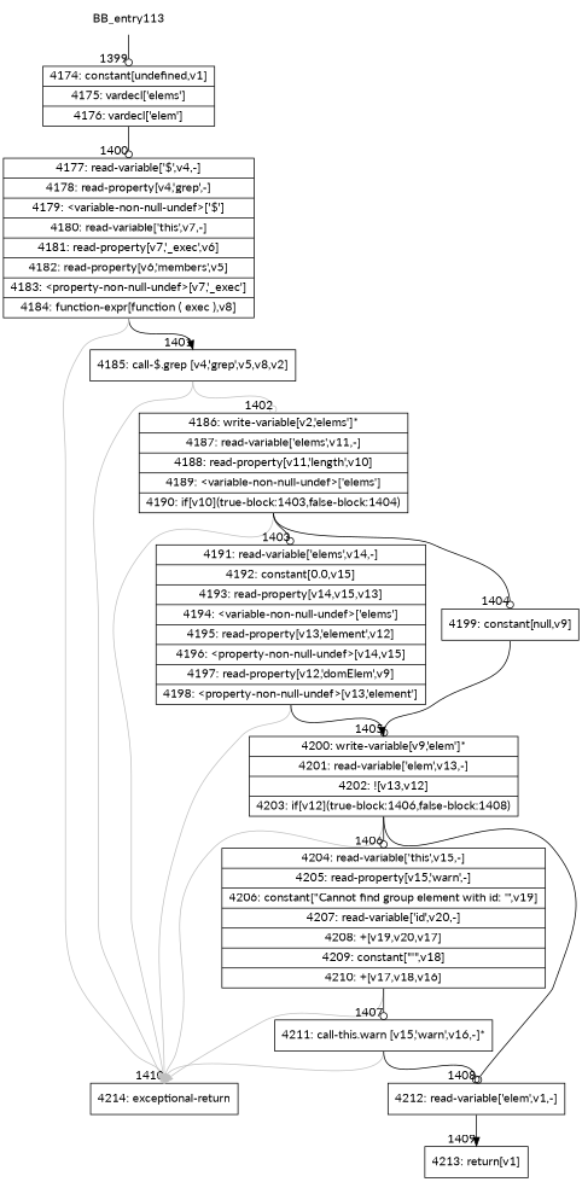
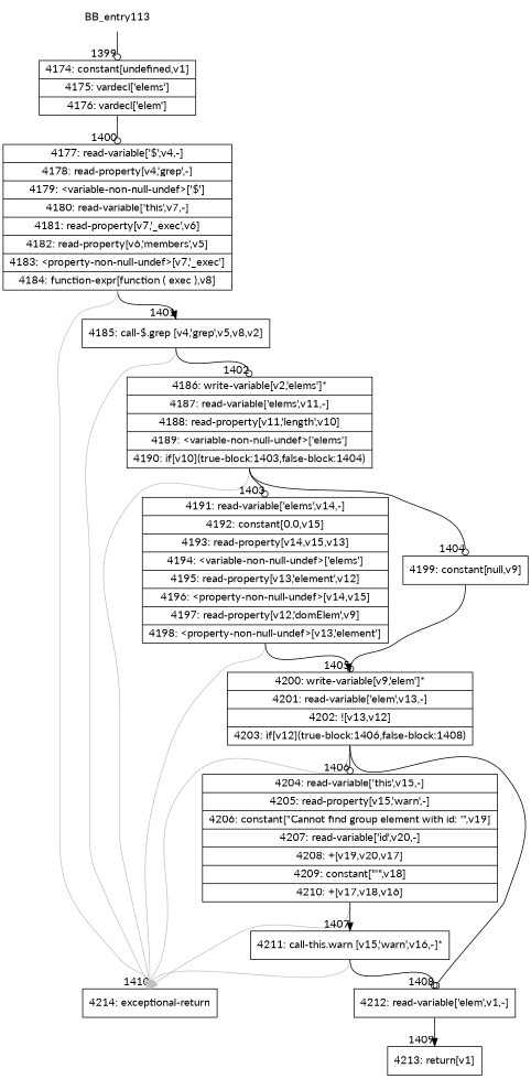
  digraph {
    fontname=Lato
    rankdir=TD
    node [fontname=Lato shape=record]
    edge [arrowhead=odot fontname=Lato headport=n tailport=s]
    BB_entry113 [shape=none]
    n2 [label="{4174: constant[undefined,v1]|4175: vardecl['elems']|4176: vardecl['elem']}"]
    n3 [label="{4177: read-variable['$',v4,-]|4178: read-property[v4,'grep',-]|4179: \<variable-non-null-undef\>['$']|4180: read-variable['this',v7,-]|4181: read-property[v7,'_exec',v6]|4182: read-property[v6,'members',v5]|4183: \<property-non-null-undef\>[v7,'_exec']|4184: function-expr[function ( exec ),v8]}"]
    n4 [label="{4185: call-$.grep [v4,'grep',v5,v8,v2]}"]
    n5 [label="{4214: exceptional-return}"]
    n6 [label="{4186: write-variable[v2,'elems']*|4187: read-variable['elems',v11,-]|4188: read-property[v11,'length',v10]|4189: \<variable-non-null-undef\>['elems']|4190: if[v10](true-block:1403,false-block:1404)}"]
    n7 [label="{4191: read-variable['elems',v14,-]|4192: constant[0.0,v15]|4193: read-property[v14,v15,v13]|4194: \<variable-non-null-undef\>['elems']|4195: read-property[v13,'element',v12]|4196: \<property-non-null-undef\>[v14,v15]|4197: read-property[v12,'domElem',v9]|4198: \<property-non-null-undef\>[v13,'element']}"]
    n8 [label="{4199: constant[null,v9]}"]
    n9 [label="{4200: write-variable[v9,'elem']*|4201: read-variable['elem',v13,-]|4202: ![v13,v12]|4203: if[v12](true-block:1406,false-block:1408)}"]
    n10 [label="{4204: read-variable['this',v15,-]|4205: read-property[v15,'warn',-]|4206: constant[\"Cannot find group element with id: '\",v19]|4207: read-variable['id',v20,-]|4208: +[v19,v20,v17]|4209: constant[\"'\",v18]|4210: +[v17,v18,v16]}"]
    n11 [label="{4212: read-variable['elem',v1,-]}"]
    n12 [label="{4211: call-this.warn [v15,'warn',v16,-]*}"]
    n13 [label="{4213: return[v1]}"]
    BB_entry113 -> n2 [headlabel="    1399"]
    n2 -> n3 [headlabel="      1400"]
    n3 -> n4 [arrowhead=normal headlabel="      1401"]
    n3 -> n5 [color=gray headlabel="      1410"]
    n4 -> n5 [arrowhead=normal color=gray]
-   n4 -> n6 [headlabel="      1402" color=gray]
+   n4 -> n6 [headlabel="      1402"]
    n6 -> n5 [arrowhead=normal color=gray]
    n6 -> n7 [headlabel="      1403"]
    n6 -> n8 [headlabel="      1404"]
    n7 -> n5 [arrowhead=normal color=gray]
    n7 -> n9 [arrowhead=normal headlabel="      1405"]
    n8 -> n9
    n9 -> n5 [color=gray]
    n9 -> n10 [headlabel="      1406"]
    n9 -> n11 [headlabel="      1408"]
    n10 -> n5 [arrowhead=normal color=gray]
-   n10 -> n12 [headlabel="      1407"]
+   n10 -> n12 [arrowhead=normal headlabel="      1407"]
    n11 -> n13 [arrowhead=normal headlabel="      1409"]
    n12 -> n5 [arrowhead=normal color=gray]
    n12 -> n11
  }
